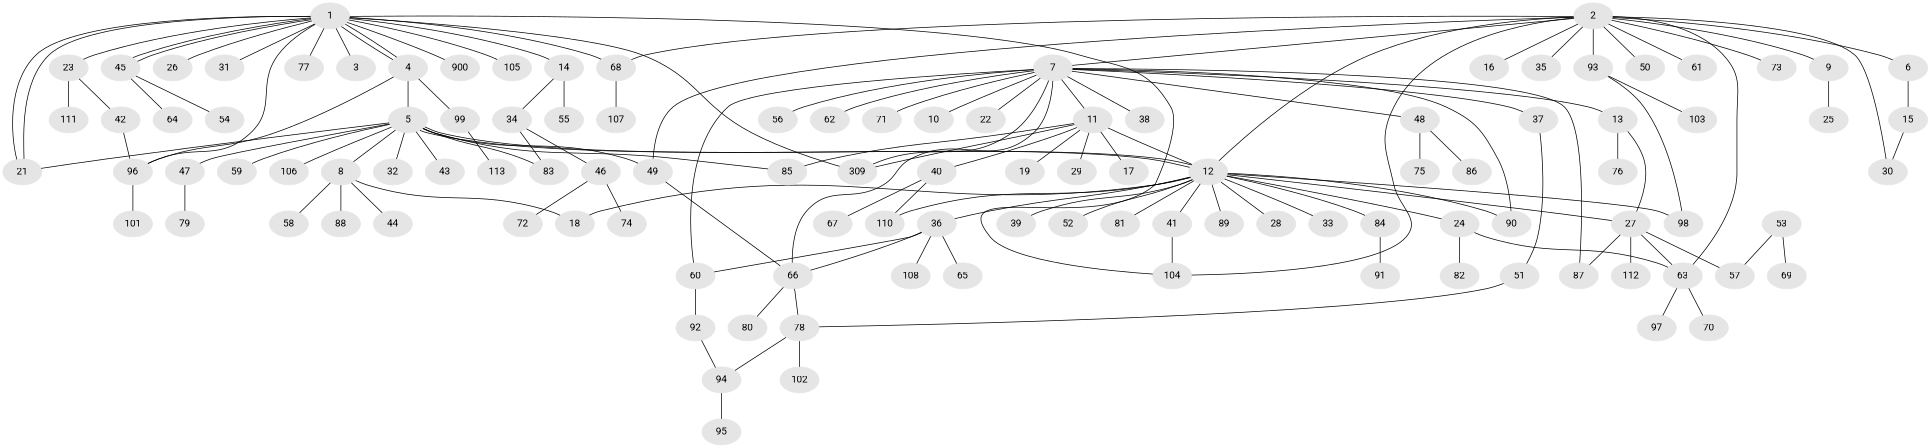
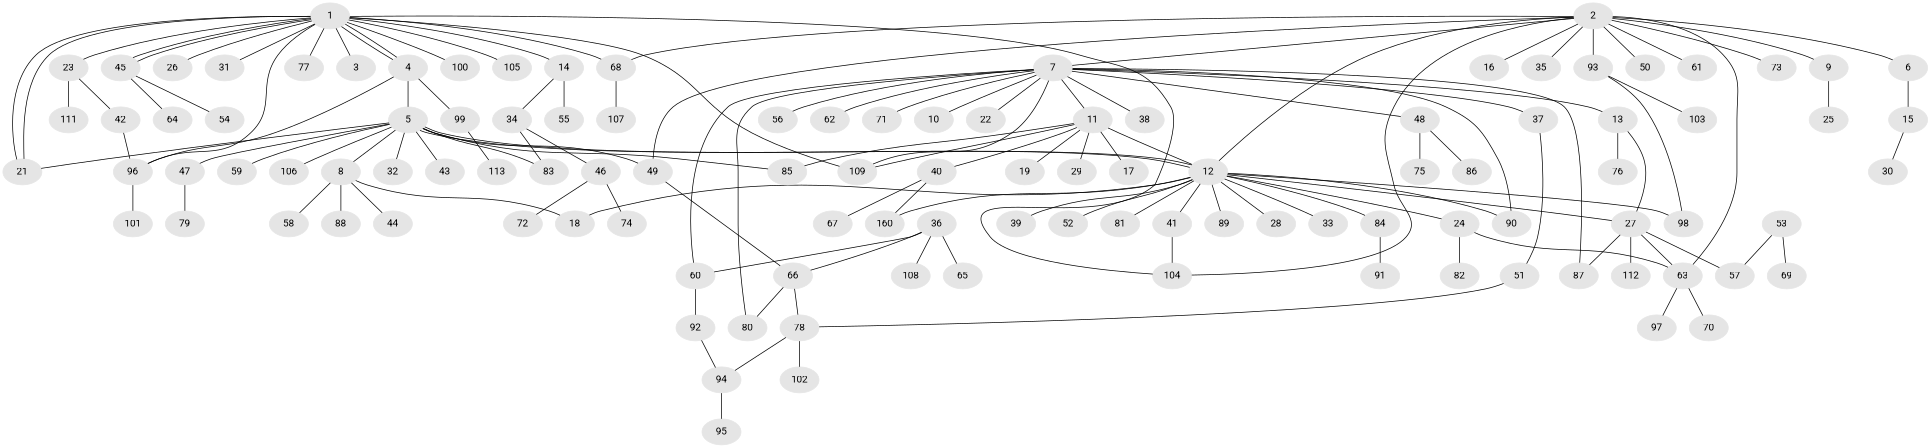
  graph {
    fontname=Roboto
    node [color=gray90 fontname=Roboto style=filled]
    edge [fontname=Roboto]
    1
    3
    4
    14
    21
    23
    26
    31
    45
    68
    77
    96
-   100 [label=900]
+   100
    104
    105
-   109 [label=309]
+   109
    2
    6
    7
    9
    12
    16
    30
    35
    49
    50
    61
    63
    73
    93
    5
    99
    34
    55
    42
    111
    54
    64
    107
    101
    15
    10
    11
    13
    22
    37
    38
    48
    56
    60
    62
    66
    71
    87
    90
    25
    18
    24
    27
    28
    33
    36
    39
    41
    52
    81
    84
    89
    98
-   110
+   110 [label=160]
    70
    97
    103
    8
    32
    43
    47
    59
    83
    85
    106
    53
    57
    69
    113
    44
    58
    88
    79
    17
    19
    29
    40
    76
    51
    75
    86
    92
    78
    80
    67
    82
    112
    65
    108
    91
    46
    72
    74
    94
    102
    95
    1 -- 3
    1 -- 4
    1 -- 4
    1 -- 14
    1 -- 21
    1 -- 21
    1 -- 23
    1 -- 26
    1 -- 31
    1 -- 45
    1 -- 45
    1 -- 68
    1 -- 77
    1 -- 96
    1 -- 100
    1 -- 104
    1 -- 105
    1 -- 109
    4 -- 96
    4 -- 5
    4 -- 99
    14 -- 34
    14 -- 55
    23 -- 42
    23 -- 111
    45 -- 54
    45 -- 64
    68 -- 107
    96 -- 101
    2 -- 68
    2 -- 104
    2 -- 6
    2 -- 7
    2 -- 9
    2 -- 12
    2 -- 16
-   2 -- 30
    2 -- 35
    2 -- 49
    2 -- 50
    2 -- 61
    2 -- 63
    2 -- 73
    2 -- 93
    6 -- 15
    7 -- 109
    7 -- 10
    7 -- 11
    7 -- 13
    7 -- 22
    7 -- 37
    7 -- 38
    7 -- 48
    7 -- 56
    7 -- 60
    7 -- 62
-   7 -- 66
+   7 -- 80
    7 -- 71
    7 -- 87
    7 -- 90
    9 -- 25
    12 -- 90
    12 -- 18
    12 -- 24
    12 -- 27
    12 -- 28
    12 -- 33
-   12 -- 36
    12 -- 39
    12 -- 41
    12 -- 52
    12 -- 81
    12 -- 84
    12 -- 89
    12 -- 98
    12 -- 110
    49 -- 66
    63 -- 70
    63 -- 97
    93 -- 98
    93 -- 103
    5 -- 21
    5 -- 12
    5 -- 12
    5 -- 49
    5 -- 8
    5 -- 32
    5 -- 43
    5 -- 47
    5 -- 59
    5 -- 83
    5 -- 85
    5 -- 106
    99 -- 113
    34 -- 83
    34 -- 46
    42 -- 96
    15 -- 30
    11 -- 109
    11 -- 12
    11 -- 85
    11 -- 17
    11 -- 19
    11 -- 29
    11 -- 40
    13 -- 27
    13 -- 76
    37 -- 51
    48 -- 75
    48 -- 86
    60 -- 92
    66 -- 78
    66 -- 80
    24 -- 63
    24 -- 82
    27 -- 63
    27 -- 87
    27 -- 57
    27 -- 112
    36 -- 60
    36 -- 66
    36 -- 65
    36 -- 108
    41 -- 104
    84 -- 91
    8 -- 18
    8 -- 44
    8 -- 58
    8 -- 88
    47 -- 79
    53 -- 57
    53 -- 69
    40 -- 110
    40 -- 67
    51 -- 78
    92 -- 94
    78 -- 94
    78 -- 102
    46 -- 72
    46 -- 74
    94 -- 95
  }
